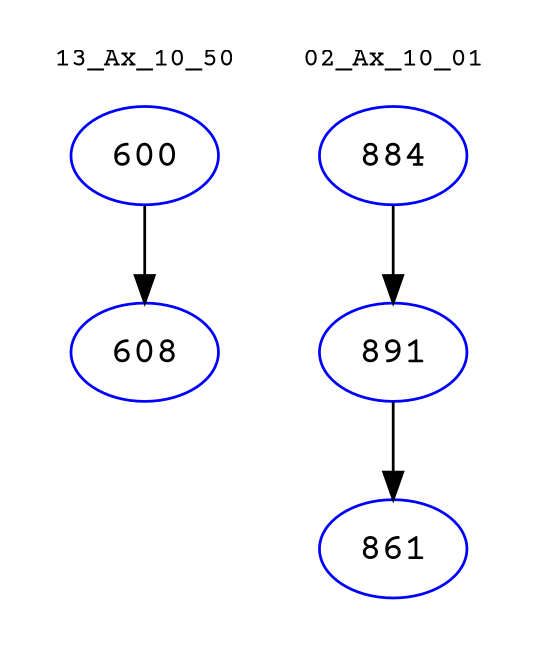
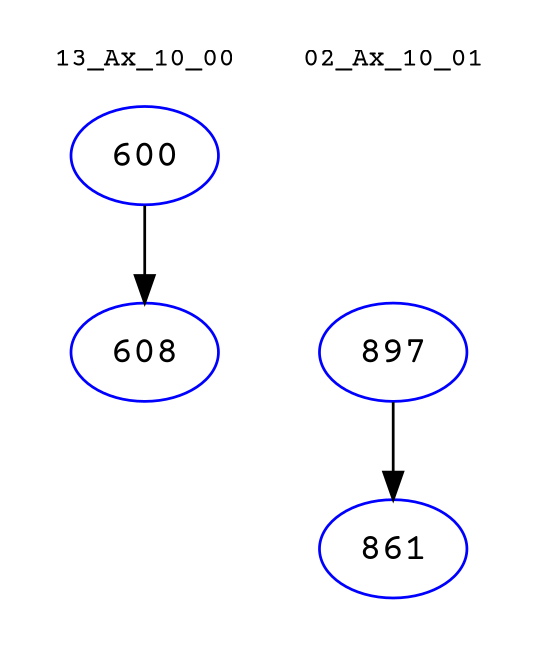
  digraph {
    fontname="Courier Prime"
    node [color=blue fontname="Courier Prime"]
    edge [color=black fontname="Courier Prime"]
    n1 [label=600]
    n2 [label=608]
-   n3 [label=884]
    n4 [label=861]
-   n5 [label=891]
+   n5 [label=897]
    subgraph cluster_1 {
      color=white
      fontsize=10
-     label="13_Ax_10_50"
+     label="13_Ax_10_00"
      n1
      n2
    }
    subgraph cluster_2 {
      color=white
      fontsize=10
      label="02_Ax_10_01"
-     n3
      n4
      n5
    }
    n1 -> n2
-   n3 -> n5
    n5 -> n4
  }
